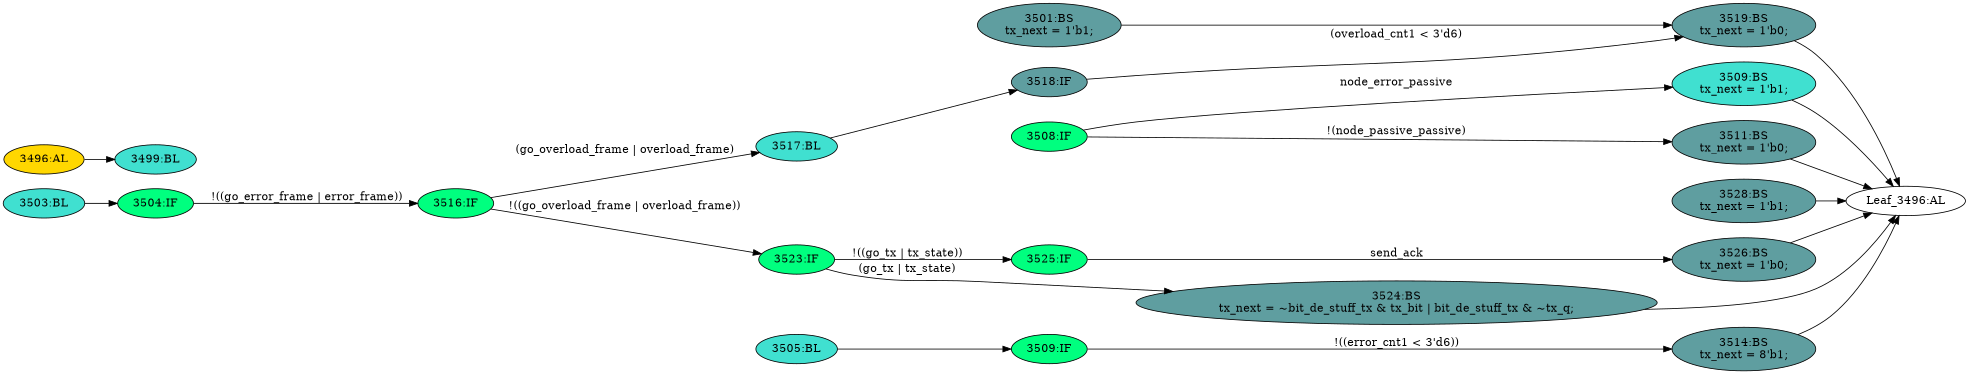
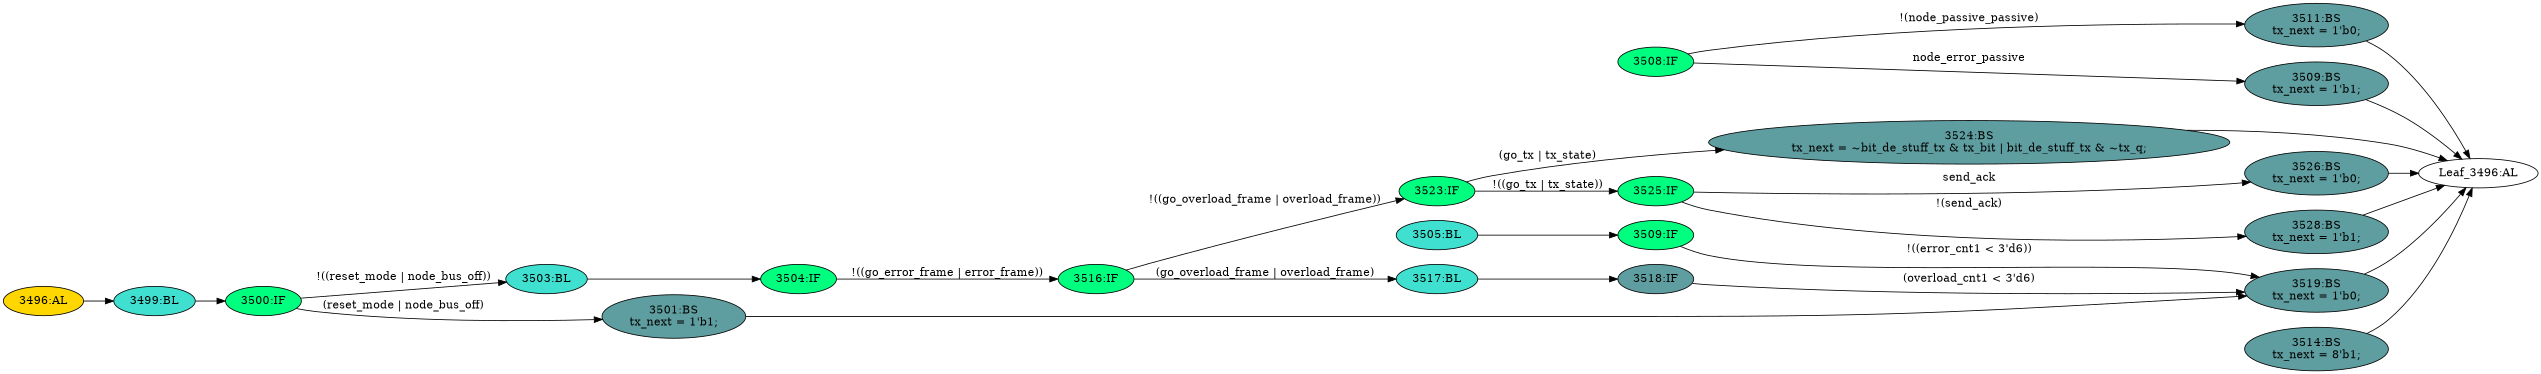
  strict digraph {
    rankdir=LR
    node [fillcolor=cadetblue statements="[]" style=filled typ=BlockingSubstitution]
    edge [cond="[]" lineno=None]
    n1 [ast="<pyverilog.vparser.ast.BlockingSubstitution object at 0x7f44f6b18310>" label="3501:BS\ntx_next = 1'b1;" statements="[<pyverilog.vparser.ast.BlockingSubstitution object at 0x7f44f6b18310>]"]
    n2 [ast="<pyverilog.vparser.ast.BlockingSubstitution object at 0x7f44f6b24310>" label="3519:BS\ntx_next = 1'b0;" statements="[<pyverilog.vparser.ast.BlockingSubstitution object at 0x7f44f6b24310>]"]
    n3 [def_var="['tx_next']" label="Leaf_3496:AL" fillcolor="" statements="" style="" typ=""]
    n4 [ast="<pyverilog.vparser.ast.IfStatement object at 0x7f44f6b18510>" fillcolor=springgreen label="3508:IF" typ=IfStatement]
    n5 [ast="<pyverilog.vparser.ast.BlockingSubstitution object at 0x7f44f6b18550>" label="3511:BS\ntx_next = 1'b0;" statements="[<pyverilog.vparser.ast.BlockingSubstitution object at 0x7f44f6b18550>]"]
-   n6 [ast="<pyverilog.vparser.ast.BlockingSubstitution object at 0x7f44f6b18690>" fillcolor=turquoise label="3509:BS\ntx_next = 1'b1;" statements="[<pyverilog.vparser.ast.BlockingSubstitution object at 0x7f44f6b18690>]"]
+   n6 [ast="<pyverilog.vparser.ast.BlockingSubstitution object at 0x7f44f6b18690>" label="3509:BS\ntx_next = 1'b1;" statements="[<pyverilog.vparser.ast.BlockingSubstitution object at 0x7f44f6b18690>]"]
+   n7 [ast="<pyverilog.vparser.ast.IfStatement object at 0x7f44f6b18850>" fillcolor=springgreen label="3500:IF" typ=IfStatement]
    n8 [ast="<pyverilog.vparser.ast.Block object at 0x7f44f6b18890>" fillcolor=turquoise label="3503:BL" typ=Block]
    n9 [ast="<pyverilog.vparser.ast.IfStatement object at 0x7f44f6b188d0>" fillcolor=springgreen label="3504:IF" typ=IfStatement]
    n10 [ast="<pyverilog.vparser.ast.IfStatement object at 0x7f44f6b18910>" fillcolor=springgreen label="3516:IF" typ=IfStatement]
    n11 [ast="<pyverilog.vparser.ast.Block object at 0x7f44f6b24b50>" fillcolor=turquoise label="3499:BL" typ=Block]
    n12 [ast="<pyverilog.vparser.ast.IfStatement object at 0x7f44f6b24190>" label="3518:IF" typ=IfStatement]
    n13 [ast="<pyverilog.vparser.ast.IfStatement object at 0x7f44f6b18990>" fillcolor=springgreen label="3525:IF" typ=IfStatement]
    n14 [ast="<pyverilog.vparser.ast.BlockingSubstitution object at 0x7f44f6b189d0>" label="3528:BS\ntx_next = 1'b1;" statements="[<pyverilog.vparser.ast.BlockingSubstitution object at 0x7f44f6b189d0>]"]
    n15 [ast="<pyverilog.vparser.ast.BlockingSubstitution object at 0x7f44f6b18b10>" label="3526:BS\ntx_next = 1'b0;" statements="[<pyverilog.vparser.ast.BlockingSubstitution object at 0x7f44f6b18b10>]"]
    n16 [ast="<pyverilog.vparser.ast.Block object at 0x7f44f6b24150>" fillcolor=turquoise label="3517:BL" typ=Block]
    n17 [ast="<pyverilog.vparser.ast.Block object at 0x7f44f6b24690>" fillcolor=turquoise label="3505:BL" typ=Block]
    n18 [ast="<pyverilog.vparser.ast.IfStatement object at 0x7f44f6b246d0>" fillcolor=springgreen label="3509:IF" typ=IfStatement]
    n19 [ast="<pyverilog.vparser.ast.BlockingSubstitution object at 0x7f44f6b24710>" label="3514:BS\ntx_next = 8'b1;" statements="[<pyverilog.vparser.ast.BlockingSubstitution object at 0x7f44f6b24710>]"]
    n20 [ast="<pyverilog.vparser.ast.Always object at 0x7f44f6b24b90>" clk_sens=False fillcolor=gold label="3496:AL" sens="['reset_mode', 'node_bus_off', 'tx_state', 'go_tx', 'bit_de_stuff_tx', 'tx_bit', 'tx_q', 'send_ack', 'go_overload_frame', 'overload_frame', 'overload_cnt1', 'go_error_frame', 'error_frame', 'error_cnt1', 'node_error_passive']" typ=Always use_var="['bit_de_stuff_tx', 'go_tx', 'error_cnt1', 'overload_cnt1', 'reset_mode', 'go_overload_frame', 'go_error_frame', 'node_bus_off', 'node_error_passive', 'send_ack', 'tx_state', 'tx_bit', 'error_frame', 'overload_frame', 'tx_q']"]
    n21 [ast="<pyverilog.vparser.ast.IfStatement object at 0x7f44f6b18950>" fillcolor=springgreen label="3523:IF" typ=IfStatement]
    n22 [ast="<pyverilog.vparser.ast.BlockingSubstitution object at 0x7f44f6b18c90>" label="3524:BS\ntx_next = ~bit_de_stuff_tx & tx_bit | bit_de_stuff_tx & ~tx_q;" statements="[<pyverilog.vparser.ast.BlockingSubstitution object at 0x7f44f6b18c90>]"]
    n1 -> n2
    n2 -> n3
    n4 -> n5 [cond="['node_error_passive']" label="!(node_passive_passive)" lineno=3508]
    n4 -> n6 [cond="['node_error_passive']" label=node_error_passive lineno=3508]
    n5 -> n3
    n6 -> n3
+   n7 -> n1 [cond="['reset_mode', 'node_bus_off']" label="(reset_mode | node_bus_off)" lineno=3500]
+   n7 -> n8 [cond="['reset_mode', 'node_bus_off']" label="!((reset_mode | node_bus_off))" lineno=3500]
    n8 -> n9
    n9 -> n10 [cond="['go_error_frame', 'error_frame']" label="!((go_error_frame | error_frame))" lineno=3504]
    n10 -> n16 [cond="['go_overload_frame', 'overload_frame']" label="(go_overload_frame | overload_frame)" lineno=3516]
    n10 -> n21 [cond="['go_overload_frame', 'overload_frame']" label="!((go_overload_frame | overload_frame))" lineno=3516]
+   n11 -> n7
    n12 -> n2 [cond="['overload_cnt1']" label="(overload_cnt1 < 3'd6)" lineno=3518]
+   n13 -> n14 [cond="['send_ack']" label="!(send_ack)" lineno=3525]
    n13 -> n15 [cond="['send_ack']" label=send_ack lineno=3525]
    n14 -> n3
    n15 -> n3
    n16 -> n12
    n17 -> n18
-   n18 -> n19 [cond="['error_cnt1']" label="!((error_cnt1 < 3'd6))" lineno=3506]
+   n18 -> n2 [cond="['error_cnt1']" label="!((error_cnt1 < 3'd6))" lineno=3506]
    n19 -> n3
    n20 -> n11
    n21 -> n13 [cond="['go_tx', 'tx_state']" label="!((go_tx | tx_state))" lineno=3523]
    n21 -> n22 [cond="['go_tx', 'tx_state']" label="(go_tx | tx_state)" lineno=3523]
    n22 -> n3
  }
